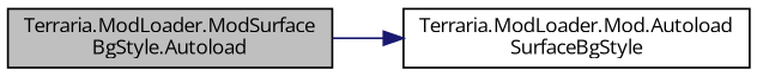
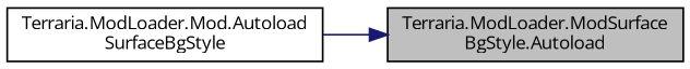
  digraph {
    rankdir=RL
    fontname="Open Sans"
    node [color=black fontname="Open Sans" fontsize=10 shape=record style=filled]
    n1 [fillcolor=grey75 fontcolor=black height=0.2 label="Terraria.ModLoader.ModSurface\lBgStyle.Autoload" width=0.4]
    n2 [fillcolor=white height=0.2 label="Terraria.ModLoader.Mod.Autoload\lSurfaceBgStyle" width=0.4]
-   n2 -> n1 [color=midnightblue dir=back fontname="Open Sans" fontsize=10 labelfontname=Helvetica labelfontsize=10 style=solid]
+   n1 -> n2 [color=midnightblue dir=back fontname="Open Sans" fontsize=10 labelfontname=Helvetica labelfontsize=10 style=solid]
  }
